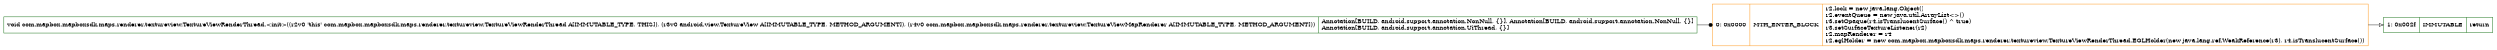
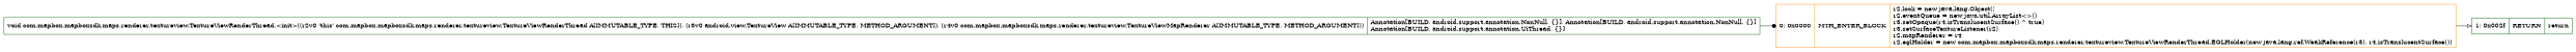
  digraph {
    rankdir=LR
    node [shape=record color=darkgreen]
    n1 [label="{0\:\ 0x0000|MTH_ENTER_BLOCK\l|r2.lock = new java.lang.Object()\lr2.eventQueue = new java.util.ArrayList\<\>()\lr3.setOpaque(r4.isTranslucentSurface() ^ true)\lr3.setSurfaceTextureListener(r2)\lr2.mapRenderer = r4\lr2.eglHolder = new com.mapbox.mapboxsdk.maps.renderer.textureview.TextureViewRenderThread.EGLHolder(new java.lang.ref.WeakReference(r3), r4.isTranslucentSurface())\l}" color=darkorange]
-   n2 [label="{1\:\ 0x002f|IMMUTABLE\l|return\l}"]
+   n2 [label="{1\:\ 0x002f|RETURN\l|return\l}"]
    n3 [label="{void com.mapbox.mapboxsdk.maps.renderer.textureview.TextureViewRenderThread.\<init\>((r2v0 'this' com.mapbox.mapboxsdk.maps.renderer.textureview.TextureViewRenderThread A[IMMUTABLE_TYPE, THIS]), (r3v0 android.view.TextureView A[IMMUTABLE_TYPE, METHOD_ARGUMENT]), (r4v0 com.mapbox.mapboxsdk.maps.renderer.textureview.TextureViewMapRenderer A[IMMUTABLE_TYPE, METHOD_ARGUMENT]))  | Annotation[BUILD, android.support.annotation.NonNull, \{\}], Annotation[BUILD, android.support.annotation.NonNull, \{\}]\lAnnotation[BUILD, android.support.annotation.UiThread, \{\}]\l}"]
    n1 -> n2 [arrowhead=onormal]
    n3 -> n1 [arrowhead=dot]
  }
